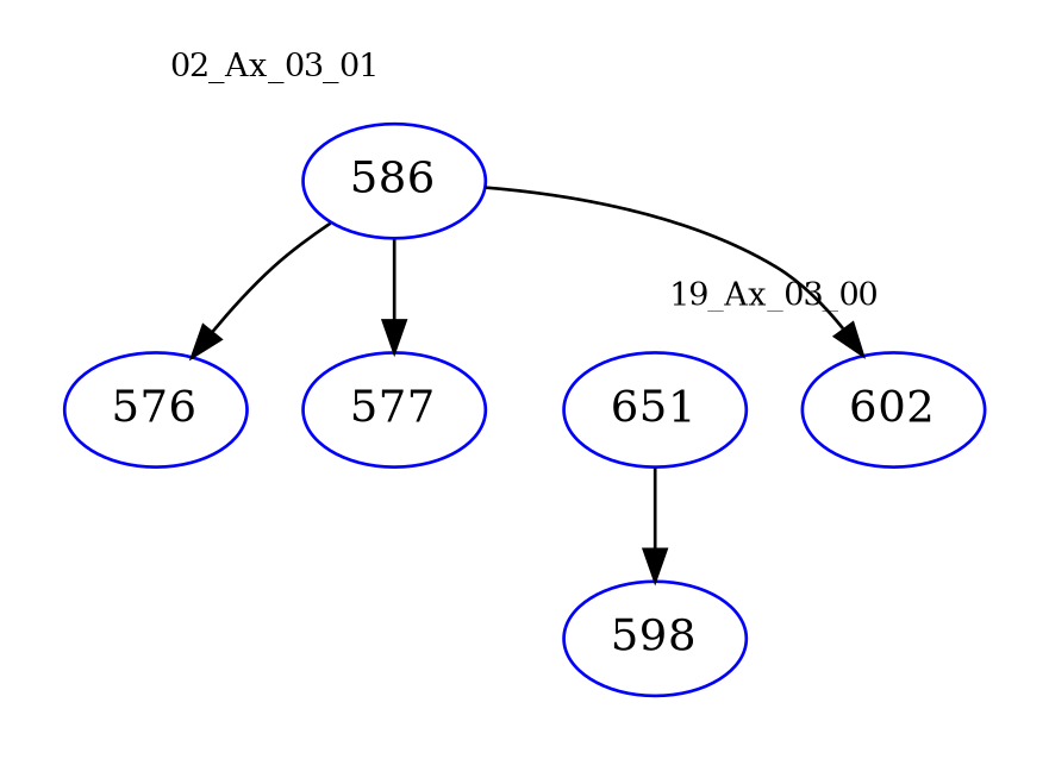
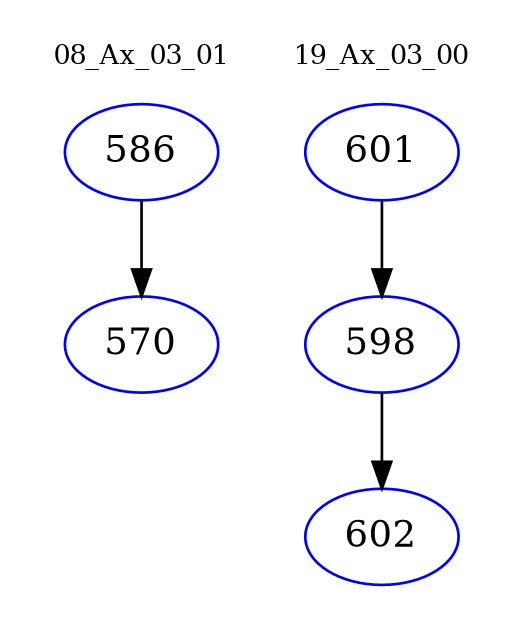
  digraph {
    node [color=blue]
    edge [color=black]
    n1 [label=586]
-   n2 [label=576]
-   n3 [label=577]
+   n2 [label=570]
    n4 [label=598]
    n5 [label=602]
-   n6 [label=651]
+   n6 [label=601]
    subgraph cluster_1 {
      color=white
      fontsize=10
-     label="02_Ax_03_01"
+     label="08_Ax_03_01"
      n1
      n2
-     n3
    }
    subgraph cluster_2 {
      color=white
      fontsize=10
      label="19_Ax_03_00"
      n4
      n5
      n6
    }
    n1 -> n2
-   n1 -> n3
-   n1 -> n5
+   n4 -> n5
    n6 -> n4
  }
